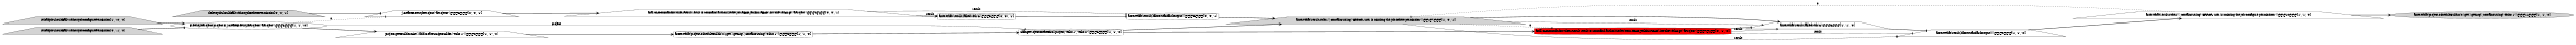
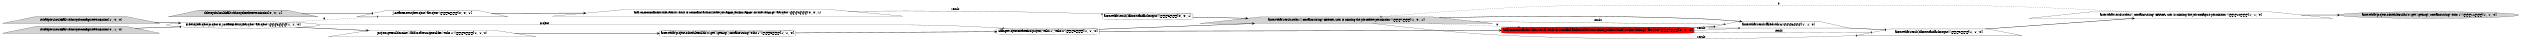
  digraph {
    rankdir=LR
    node [fillcolor=white shape=trapezium style=filled]
    edge [style=bold arrowhead=vee]
    n1 [fillcolor=lightgray label="reloadJobShouldFailWithoutJobConfigurePermission['1', '0', '0']"]
    n2 [label="FreeStyleProject project = j.createFreeStyleProject(\"aProject\")@@@3@@@['1', '1', '0']" shape=ellipse]
    n3 [fillcolor=lightgray label="assertThat(result.stderr(),containsString(\"ERROR: user is missing the Job/Delete permission\"))@@@7@@@['1', '0', '1']"]
    n4 [label="assertThat(result,hasNoStandardOutput())@@@9@@@['1', '1', '0']"]
    n5 [fillcolor=red label="final CLICommandInvoker.Result result = command.authorizedTo(Item.READ,Jenkins.READ).invokeWithArgs(\"aProject\")@@@7@@@['0', '1', '0']" shape=cylinder]
    n6 [label="assertThat(result,failedWith(6))@@@8@@@['1', '1', '0']"]
    n7 [fillcolor=lightgray label="assertThat(project.scheduleBuild2(0).get().getLog(),containsString(\"echo 1\"))@@@11@@@['1', '1', '0']" shape=ellipse]
    n8 [fillcolor=lightgray label="deleteJobShouldFailWithoutJobDeletePermission['0', '0', '1']"]
    n9 [label="j.createFreeStyleProject(\"aProject\")@@@3@@@['0', '0', '1']"]
    n10 [fillcolor=lightgray label="reloadJobShouldFailWithoutJobConfigurePermission['0', '1', '0']"]
    n11 [label="assertThat(result.stderr(),containsString(\"ERROR: user is missing the Job/Configure permission\"))@@@10@@@['1', '1', '0']"]
    n12 [label="final CLICommandInvoker.Result result = command.authorizedTo(Job.READ,Jenkins.READ).invokeWithArgs(\"aProject\")@@@4@@@['0', '0', '1']"]
    n13 [label="assertThat(result,hasNoStandardOutput())@@@6@@@['0', '0', '1']" shape=cylinder]
-   n14 [label="assertThat(result,failedWith(6))@@@5@@@['0', '0', '1']" shape=cylinder]
    n15 [label="project.getBuildersList().add(createScriptBuilder(\"echo 1\"))@@@4@@@['1', '1', '0']"]
    n16 [label="assertThat(project.scheduleBuild2(0).get().getLog(),containsString(\"echo 1\"))@@@5@@@['1', '1', '0']" shape=cylinder]
    n17 [label="changeProjectOnTheDisc(project,\"echo 1\",\"echo 2\")@@@6@@@['1', '1', '0']" shape=cylinder]
    n1 -> n2
    n2 -> n9 [label=0 style=dashed arrowhead=tee]
    n2 -> n15
    n2 -> n17 [label=project style=solid arrowhead=tee]
    n3 -> n4 [label=result style=solid arrowhead=tee]
    n3 -> n5 [label=0 style=dashed arrowhead=tee]
    n3 -> n6 [label=result style=solid]
    n3 -> n6
    n4 -> n11
    n5 -> n4 [label=result style=solid arrowhead=tee]
    n5 -> n6 [label=result style=solid]
    n5 -> n6 [arrowhead=tee]
    n6 -> n4 [arrowhead=tee]
    n8 -> n9 [arrowhead=tee]
    n9 -> n12
    n10 -> n2 [arrowhead=tee]
    n11 -> n3 [label=0 style=dashed arrowhead=tee]
    n11 -> n7
    n12 -> n13 [label=result style=solid arrowhead=tee]
-   n12 -> n14 [label=result style=solid arrowhead=tee]
-   n12 -> n14
    n13 -> n3
-   n14 -> n13 [arrowhead=tee]
    n15 -> n16
    n16 -> n17
    n17 -> n3
    n17 -> n5
  }
